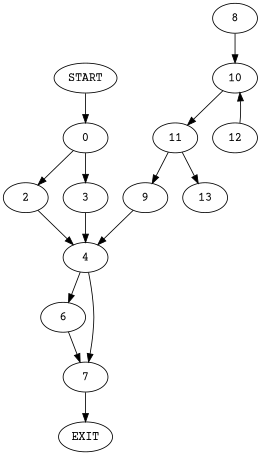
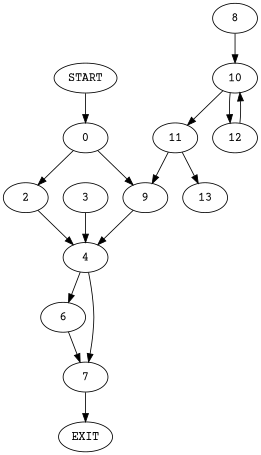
  digraph {
    fontname="Courier Prime"
    node [fontname="Courier Prime"]
    edge [fontname="Courier Prime"]
    n1 [label=START]
    n2 [label=0]
    2
    3
    n5 [label=EXIT]
    4
    6
    7
    8
    10
    9
    11
    12
    13
    n1 -> n2
    n2 -> 2
-   n2 -> 3
+   n2 -> 9
    2 -> 4
    3 -> 4
    4 -> 6
    4 -> 7
    6 -> 7
    7 -> n5
    8 -> 10
    10 -> 11
+   10 -> 12
    9 -> 4
    11 -> 9
    11 -> 13
    12 -> 10
  }
